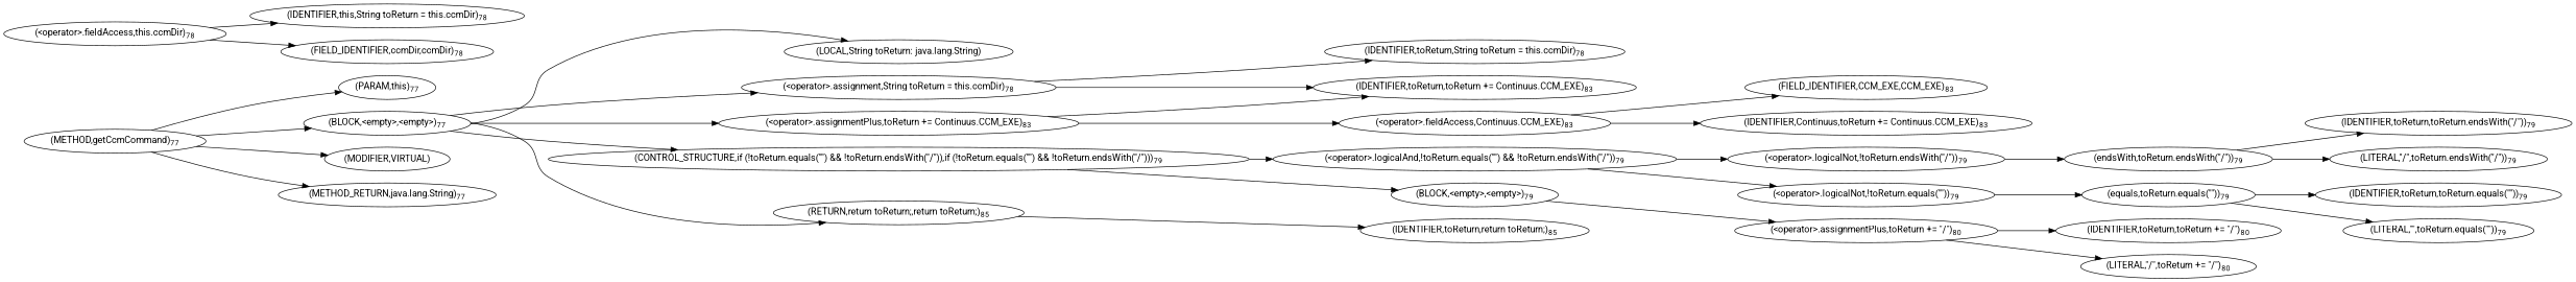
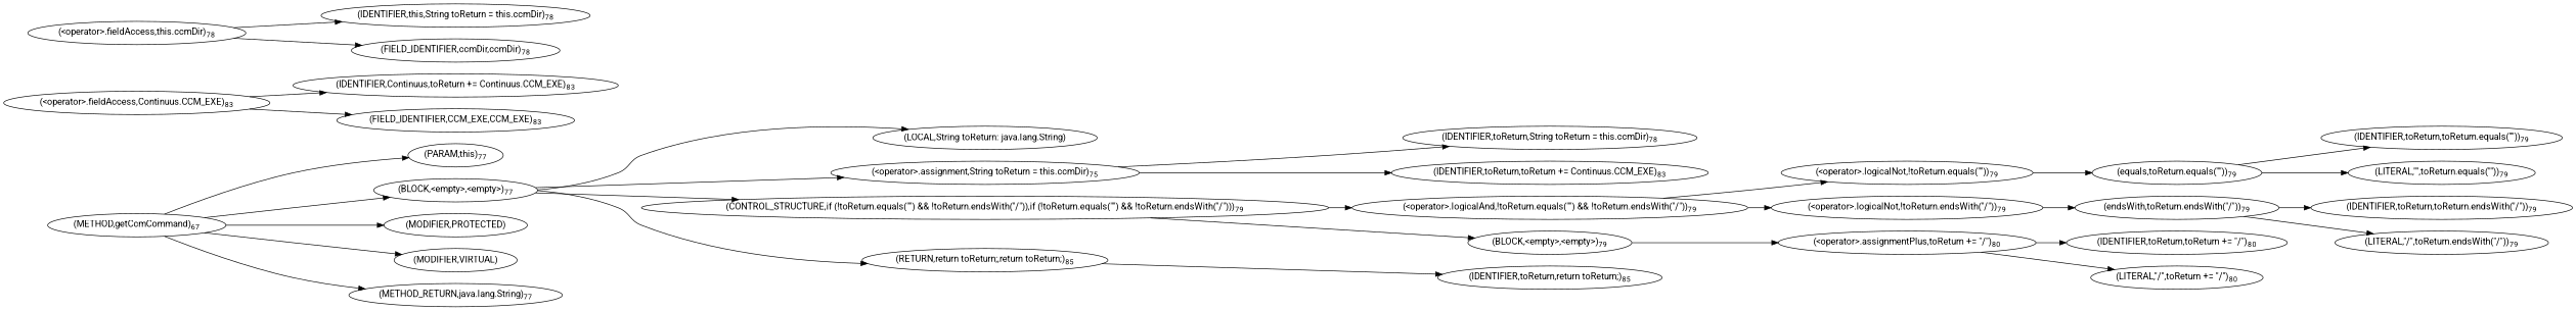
  digraph {
    fontname=Roboto
    rankdir=LR
    node [fontname=Roboto]
    edge [fontname=Roboto]
-   n1 [label=<(METHOD,getCcmCommand)<SUB>77</SUB>>]
+   n1 [label=<(METHOD,getCcmCommand)<SUB>67</SUB>>]
    n2 [label=<(PARAM,this)<SUB>77</SUB>>]
    n3 [label=<(BLOCK,&lt;empty&gt;,&lt;empty&gt;)<SUB>77</SUB>>]
+   n4 [label=<(MODIFIER,PROTECTED)>]
    n5 [label=<(MODIFIER,VIRTUAL)>]
    n6 [label=<(METHOD_RETURN,java.lang.String)<SUB>77</SUB>>]
    n7 [label=<(LOCAL,String toReturn: java.lang.String)>]
-   n8 [label=<(&lt;operator&gt;.assignment,String toReturn = this.ccmDir)<SUB>78</SUB>>]
+   n8 [label=<(&lt;operator&gt;.assignment,String toReturn = this.ccmDir)<SUB>75</SUB>>]
    n9 [label=<(CONTROL_STRUCTURE,if (!toReturn.equals(&quot;&quot;) &amp;&amp; !toReturn.endsWith(&quot;/&quot;)),if (!toReturn.equals(&quot;&quot;) &amp;&amp; !toReturn.endsWith(&quot;/&quot;)))<SUB>79</SUB>>]
-   n10 [label=<(&lt;operator&gt;.assignmentPlus,toReturn += Continuus.CCM_EXE)<SUB>83</SUB>>]
    n11 [label=<(RETURN,return toReturn;,return toReturn;)<SUB>85</SUB>>]
    n12 [label=<(IDENTIFIER,toReturn,String toReturn = this.ccmDir)<SUB>78</SUB>>]
    n13 [label=<(IDENTIFIER,toReturn,toReturn += Continuus.CCM_EXE)<SUB>83</SUB>>]
    n14 [label=<(&lt;operator&gt;.logicalAnd,!toReturn.equals(&quot;&quot;) &amp;&amp; !toReturn.endsWith(&quot;/&quot;))<SUB>79</SUB>>]
    n15 [label=<(BLOCK,&lt;empty&gt;,&lt;empty&gt;)<SUB>79</SUB>>]
    n16 [label=<(&lt;operator&gt;.fieldAccess,Continuus.CCM_EXE)<SUB>83</SUB>>]
    n17 [label=<(IDENTIFIER,toReturn,return toReturn;)<SUB>85</SUB>>]
    n18 [label=<(&lt;operator&gt;.fieldAccess,this.ccmDir)<SUB>78</SUB>>]
    n19 [label=<(IDENTIFIER,this,String toReturn = this.ccmDir)<SUB>78</SUB>>]
    n20 [label=<(FIELD_IDENTIFIER,ccmDir,ccmDir)<SUB>78</SUB>>]
    n21 [label=<(&lt;operator&gt;.logicalNot,!toReturn.equals(&quot;&quot;))<SUB>79</SUB>>]
    n22 [label=<(&lt;operator&gt;.logicalNot,!toReturn.endsWith(&quot;/&quot;))<SUB>79</SUB>>]
    n23 [label=<(&lt;operator&gt;.assignmentPlus,toReturn += &quot;/&quot;)<SUB>80</SUB>>]
    n24 [label=<(equals,toReturn.equals(&quot;&quot;))<SUB>79</SUB>>]
    n25 [label=<(endsWith,toReturn.endsWith(&quot;/&quot;))<SUB>79</SUB>>]
    n26 [label=<(IDENTIFIER,toReturn,toReturn.equals(&quot;&quot;))<SUB>79</SUB>>]
    n27 [label=<(LITERAL,&quot;&quot;,toReturn.equals(&quot;&quot;))<SUB>79</SUB>>]
    n28 [label=<(IDENTIFIER,toReturn,toReturn.endsWith(&quot;/&quot;))<SUB>79</SUB>>]
    n29 [label=<(LITERAL,&quot;/&quot;,toReturn.endsWith(&quot;/&quot;))<SUB>79</SUB>>]
    n30 [label=<(IDENTIFIER,toReturn,toReturn += &quot;/&quot;)<SUB>80</SUB>>]
    n31 [label=<(LITERAL,&quot;/&quot;,toReturn += &quot;/&quot;)<SUB>80</SUB>>]
    n32 [label=<(IDENTIFIER,Continuus,toReturn += Continuus.CCM_EXE)<SUB>83</SUB>>]
    n33 [label=<(FIELD_IDENTIFIER,CCM_EXE,CCM_EXE)<SUB>83</SUB>>]
    n1 -> n2
    n1 -> n3
+   n1 -> n4
    n1 -> n5
    n1 -> n6
    n3 -> n7
    n3 -> n8
    n3 -> n9
-   n3 -> n10
    n3 -> n11
    n8 -> n12
    n8 -> n13
    n9 -> n14
    n9 -> n15
-   n10 -> n13
-   n10 -> n16
    n11 -> n17
    n14 -> n21
    n14 -> n22
    n15 -> n23
    n16 -> n32
    n16 -> n33
    n18 -> n19
    n18 -> n20
    n21 -> n24
    n22 -> n25
    n23 -> n30
    n23 -> n31
    n24 -> n26
    n24 -> n27
    n25 -> n28
    n25 -> n29
  }
